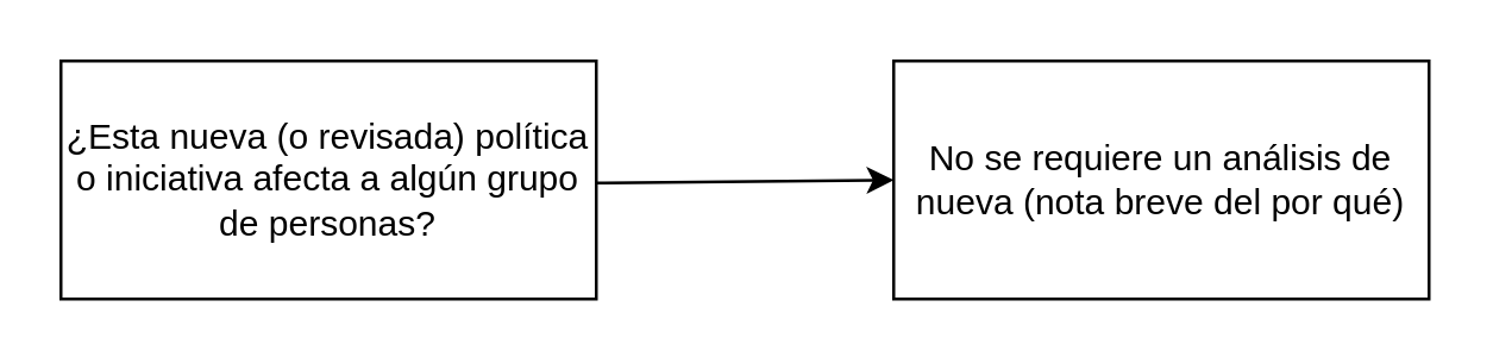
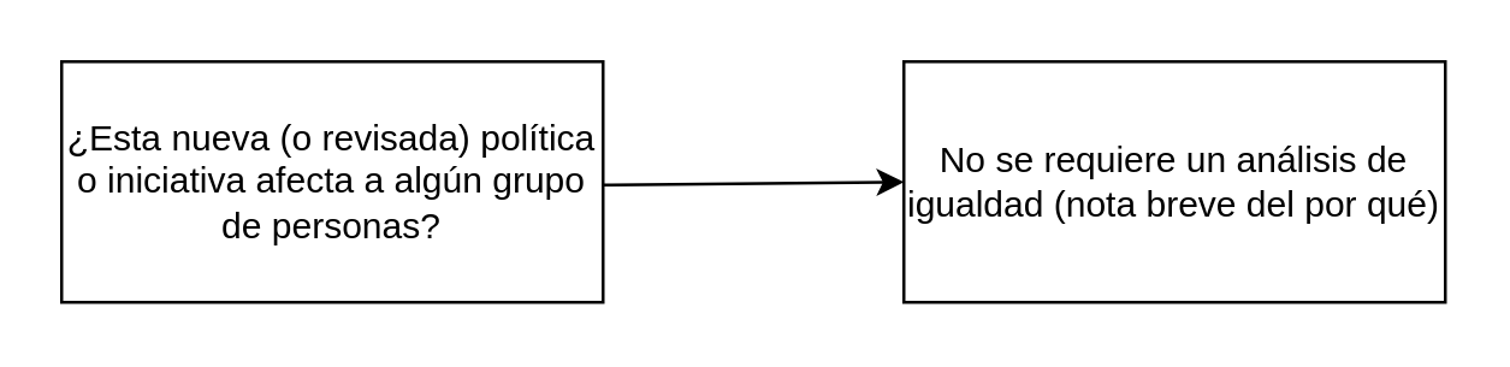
  <mxCell id="0" />
  <mxCell id="1" parent="0" />
  <mxCell id="2" value="¿Esta nueva (o revisada) política o iniciativa afecta a algún grupo de personas? " style="rounded=0;whiteSpace=wrap;html=1;" parent="1" vertex="1"><mxGeometry x="20" y="20" width="180" height="80" as="geometry" /></mxCell>
- <mxCell id="3" value="No se requiere un análisis de nueva (nota breve del por qué)" style="rounded=0;whiteSpace=wrap;html=1;" vertex="1" parent="1"><mxGeometry x="300" y="20" width="180" height="80" as="geometry" /></mxCell>
+ <mxCell id="3" value="No se requiere un análisis de igualdad (nota breve del por qué)" style="rounded=0;whiteSpace=wrap;html=1;" vertex="1" parent="1"><mxGeometry x="300" y="20" width="180" height="80" as="geometry" /></mxCell>
  <mxCell id="4" value="" style="endArrow=classic;html=1;rounded=0;entryX=0;entryY=0.5;entryDx=0;entryDy=0;" edge="1" parent="1" target="3"><mxGeometry width="50" height="50" relative="1" as="geometry"><mxPoint x="200" y="61" as="sourcePoint" /><mxPoint x="250" y="11" as="targetPoint" /></mxGeometry></mxCell>
